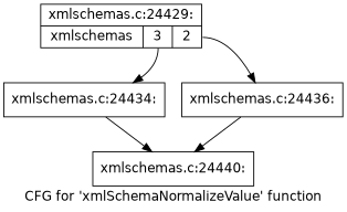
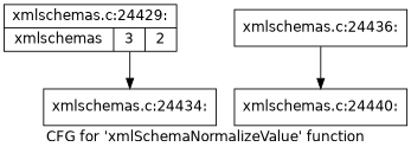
  digraph {
    fontname="DejaVu Sans"
    label="CFG for 'xmlSchemaNormalizeValue' function"
    node [fontname="DejaVu Sans" shape=record]
    edge [fontname="DejaVu Sans"]
    n1 [label="{xmlschemas.c:24429:|{<s0>xmlschemas|<s1>3|<s2>2}}"]
    n2 [label="{xmlschemas.c:24434:}"]
    n3 [label="{xmlschemas.c:24436:}"]
    n4 [label="{xmlschemas.c:24440:}"]
    n1 -> n2 [tailport=s1]
-   n1 -> n3 [tailport=s2]
-   n2 -> n4
    n3 -> n4
  }
